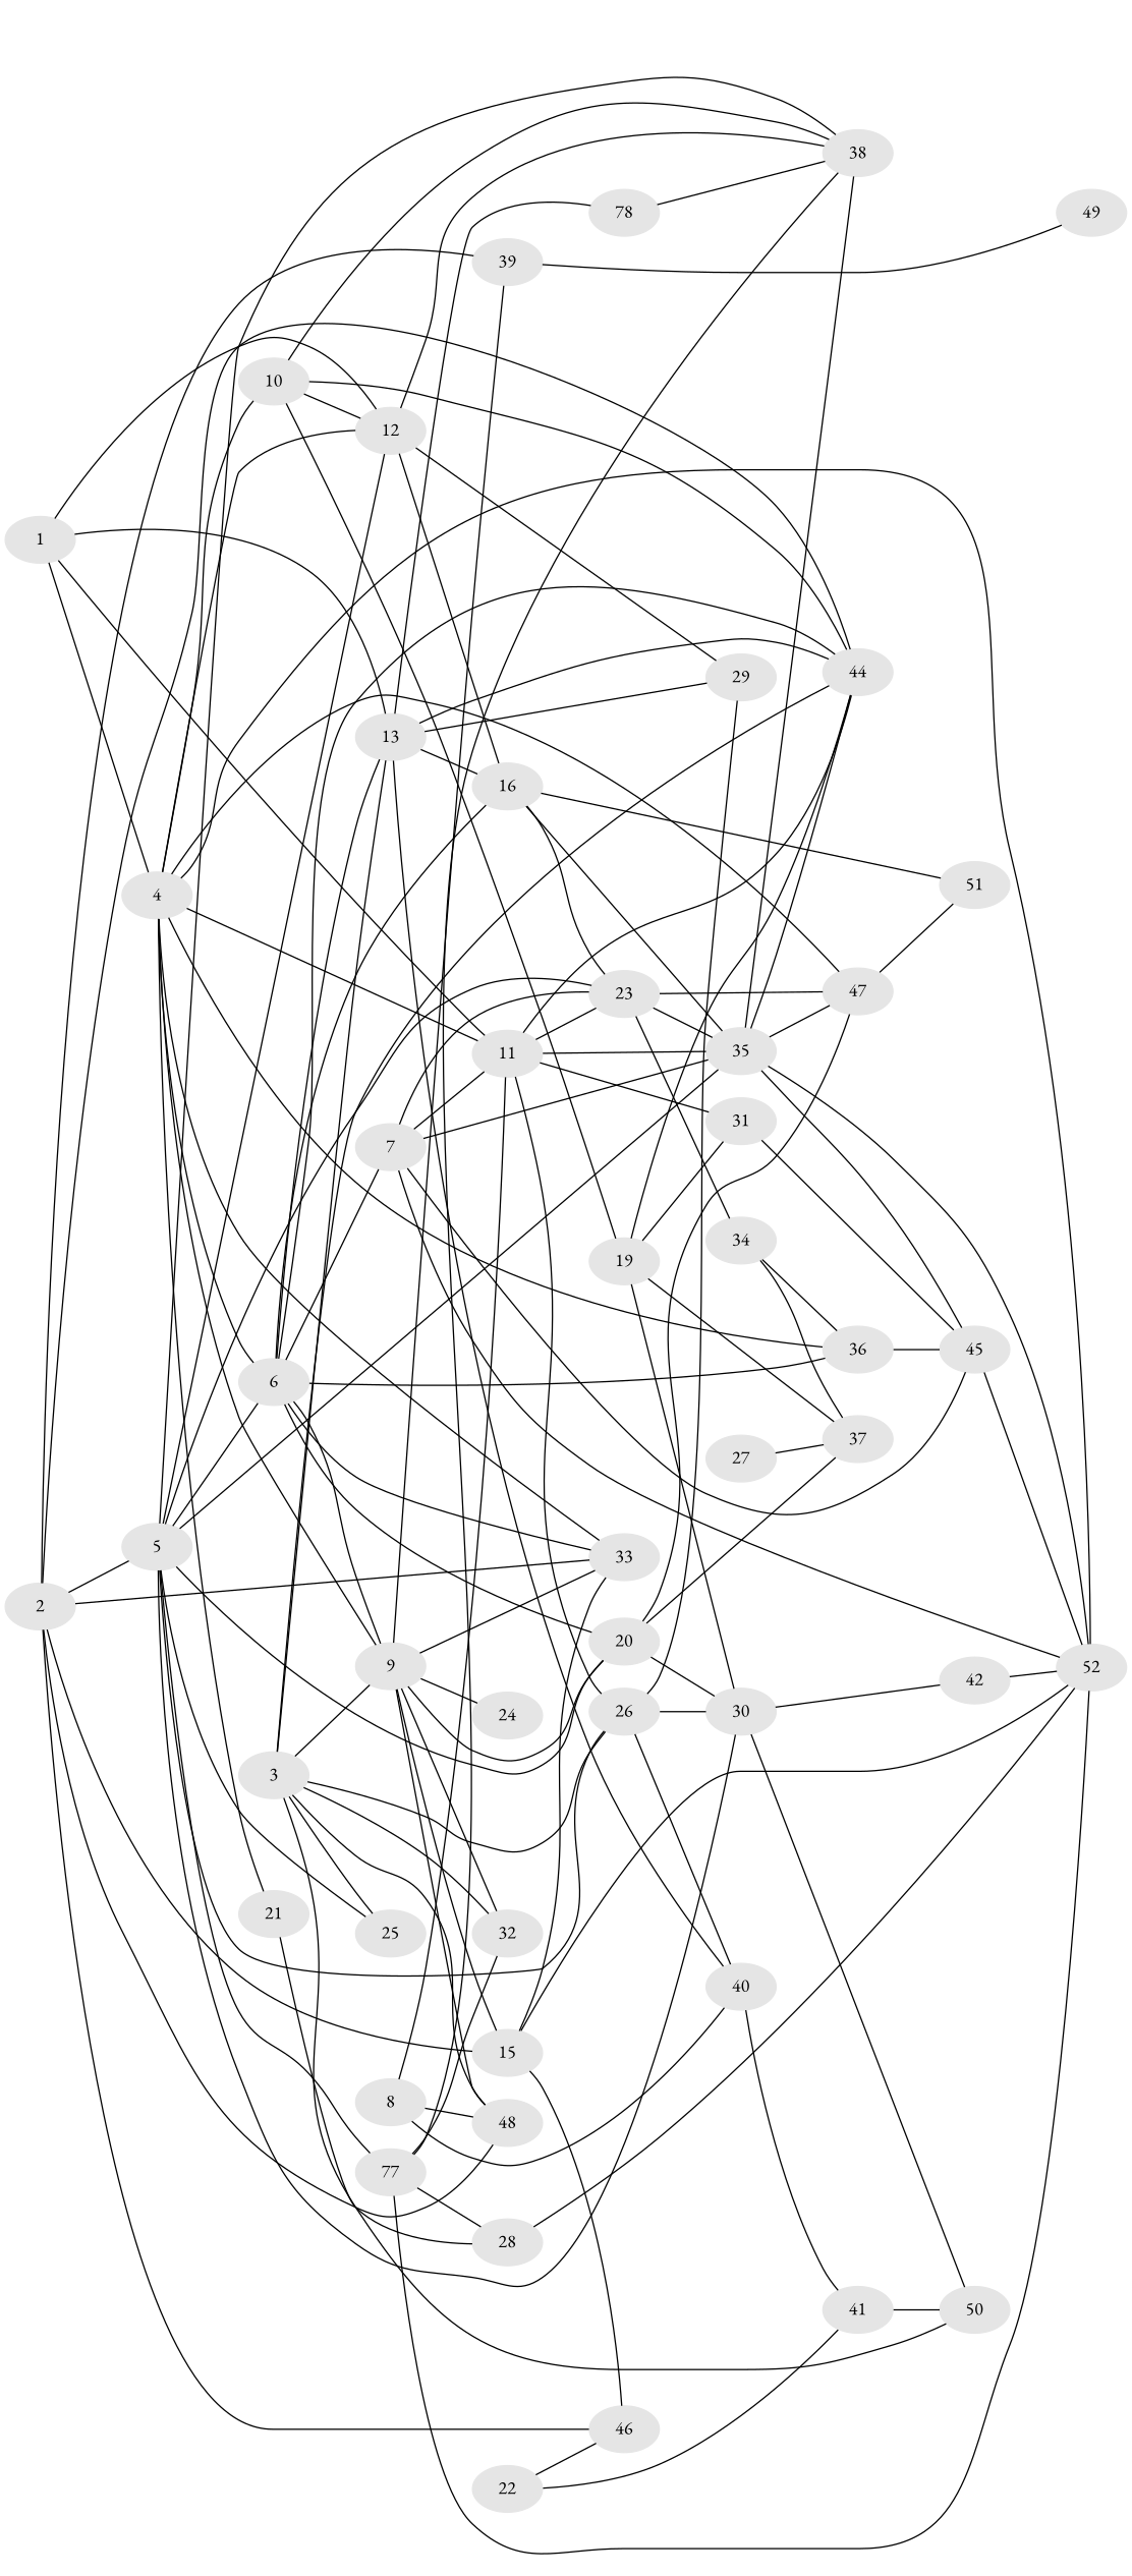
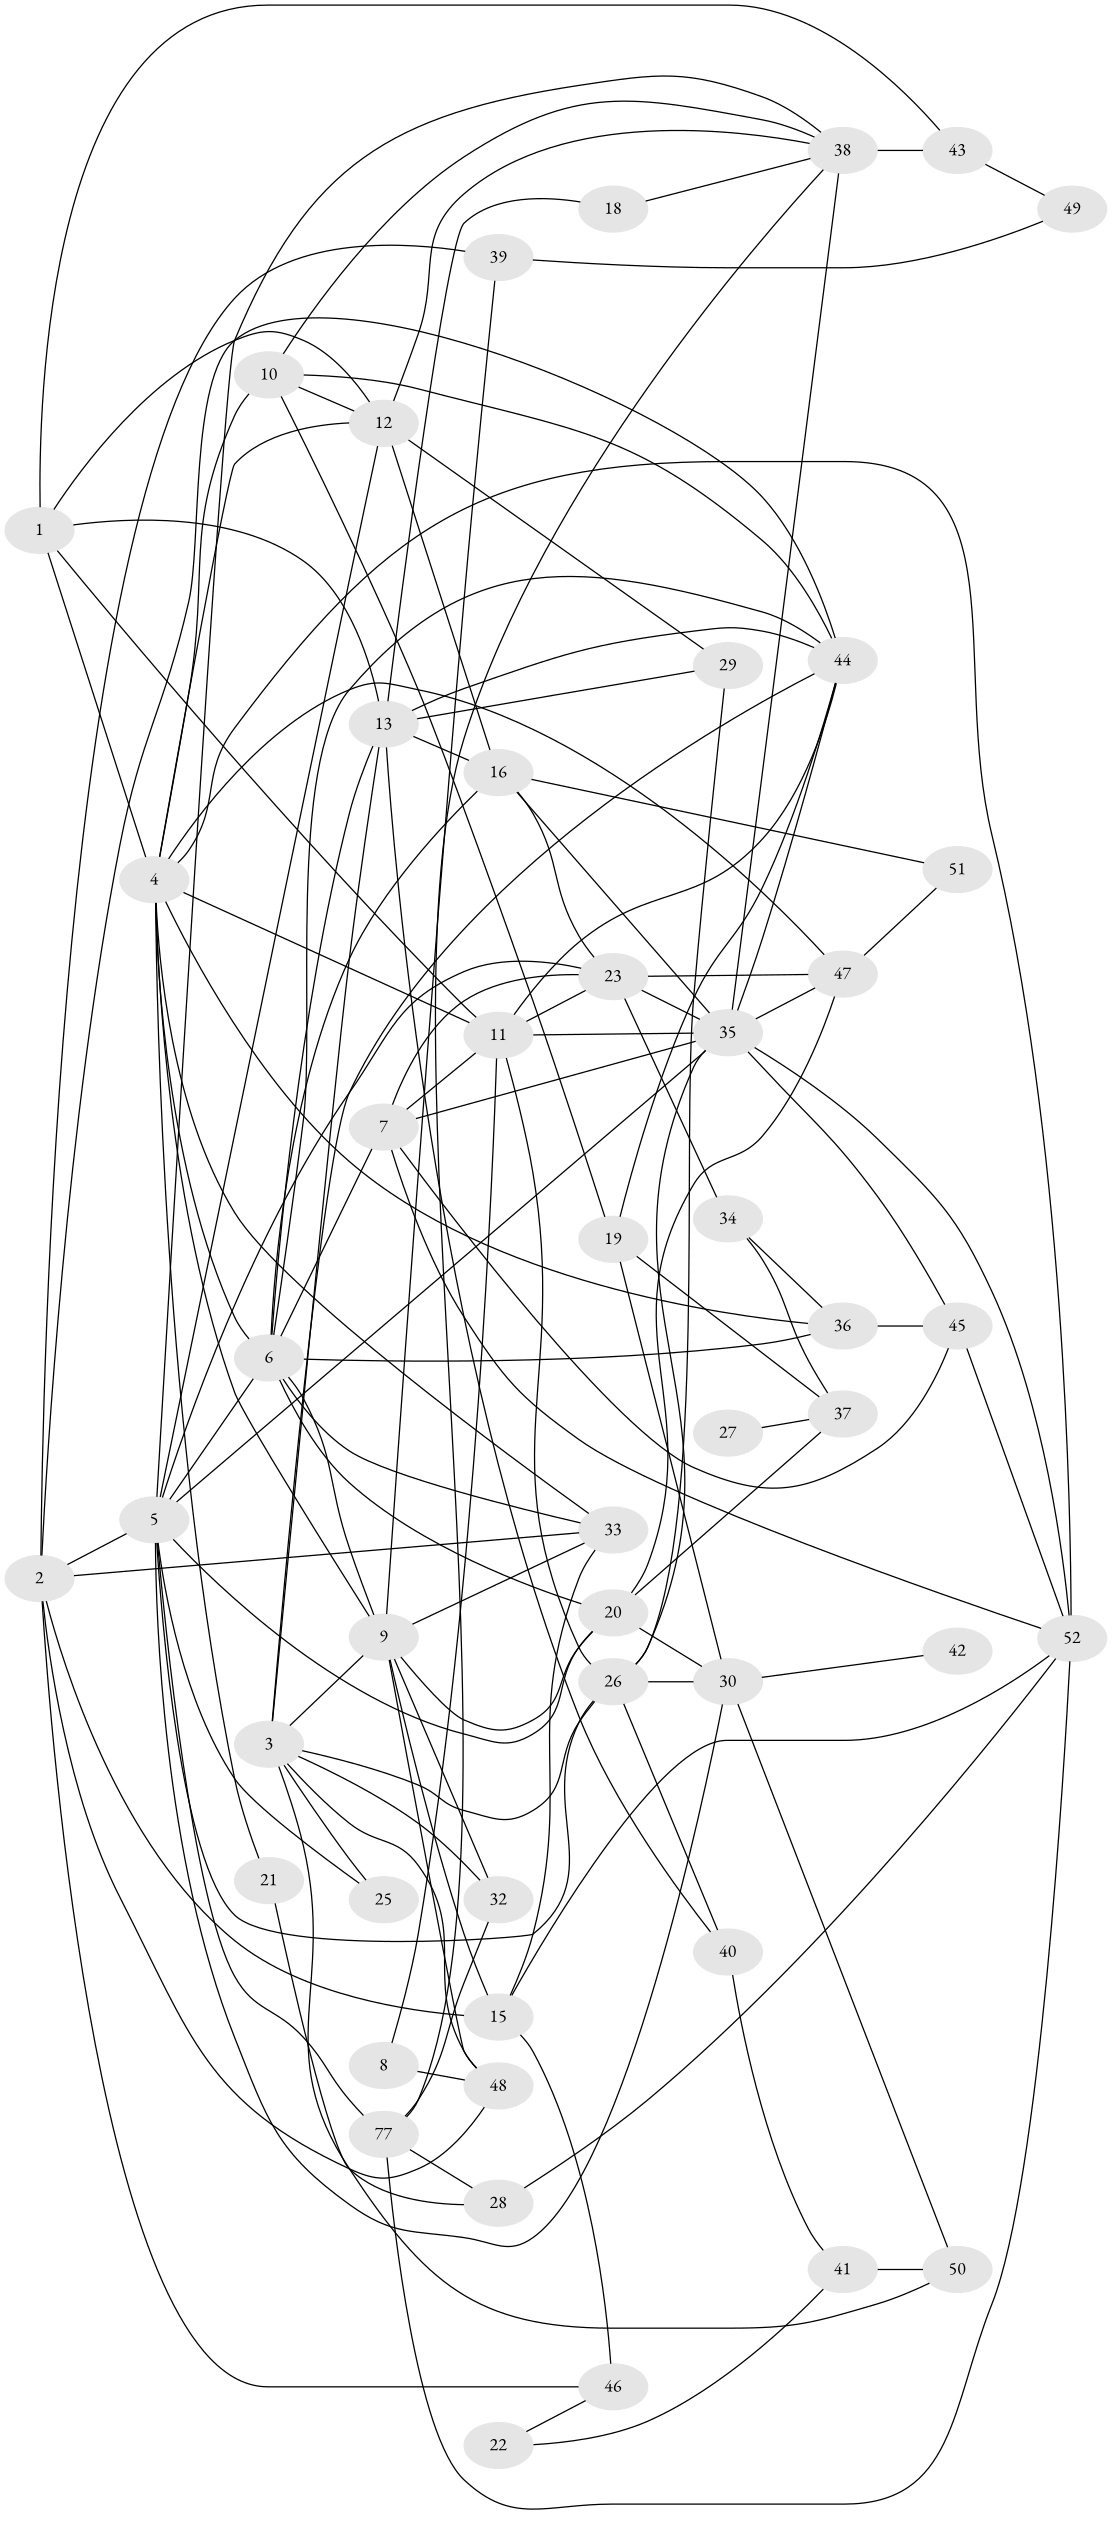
  graph {
    fontname="EB Garamond"
    rankdir=LR
    node [color=gray90 fontname="EB Garamond" style=filled]
    edge [fontname="EB Garamond" weight=1.0]
    1
    4
    11
    12
    13
+   43
    33
    9
    6
    10
    21
    36
    47
    52
    44
    26
    23
    35
-   31
    38
    16
    29
    40
-   18 [label=78]
+   18
    49
    2
    5
    15
    39
    46
    48
    25
    n33 [label=77]
    20
    30
    3
    32
    50
-   24
    7
    19
    28
    45
    51
    37
    34
    42
    8
    41
    27
    22
    1 -- 4
    1 -- 11
    1 -- 12
    1 -- 13
+   1 -- 43
    4 -- 11
    4 -- 12
    4 -- 33
    4 -- 9
    4 -- 6
    4 -- 10
    4 -- 21
    4 -- 36
    4 -- 47
    4 -- 52
    11 -- 44
    11 -- 26
    11 -- 23
    11 -- 35 [weight=5.0]
-   11 -- 31
    12 -- 38 [weight=2.0]
    12 -- 16
    12 -- 29
    13 -- 44
    13 -- 16
    13 -- 29
    13 -- 40
    13 -- 18
+   43 -- 49
    9 -- 33
    9 -- 15 [weight=2.0]
    9 -- 39
    9 -- 48
    9 -- 20
    9 -- 32 [weight=2.0]
-   9 -- 24
    6 -- 13
    6 -- 33
    6 -- 9
    6 -- 36
    6 -- 44
    6 -- 16
    6 -- 20
    6 -- 7
    10 -- 12
    10 -- 44
    10 -- 38
    10 -- 19
    21 -- 28
    36 -- 45
    47 -- 51
+   26 -- 35
    26 -- 29
    26 -- 40
    26 -- 30 [weight=2.0]
    23 -- 47
    23 -- 35
    23 -- 34
    35 -- 47
    35 -- 52
    35 -- 44
    35 -- 38
    35 -- 45
-   31 -- 45
+   38 -- 43
    16 -- 23
    16 -- 35
    16 -- 51
    40 -- 41
    18 -- 38
    2 -- 33 [weight=2.0]
    2 -- 44
    2 -- 5 [weight=2.0]
    2 -- 15
    2 -- 39
    2 -- 46 [weight=2.0]
    2 -- 48
    5 -- 12
    5 -- 6
    5 -- 26
    5 -- 23
    5 -- 35
    5 -- 38
    5 -- 25 [weight=3.0]
    5 -- n33
    5 -- 20
    5 -- 30
    15 -- 33 [weight=2.0]
    15 -- 52
    15 -- 46
    39 -- 49
    n33 -- 52
    n33 -- 38
    n33 -- 32
    n33 -- 28
    20 -- 47
    20 -- 30
    20 -- 37
    30 -- 50
    30 -- 42
    3 -- 13
    3 -- 9
    3 -- 44
    3 -- 26 [weight=3.0]
    3 -- 48
    3 -- 25
    3 -- 32
    3 -- 50
    7 -- 11
    7 -- 52
    7 -- 23
    7 -- 35
    7 -- 45
    19 -- 44
-   19 -- 31
    19 -- 30
    19 -- 37
    28 -- 52
    45 -- 52
    34 -- 36
    34 -- 37
-   42 -- 52
    8 -- 11
-   8 -- 40
    8 -- 48
    41 -- 50
    27 -- 37
    22 -- 46
    22 -- 41
  }
